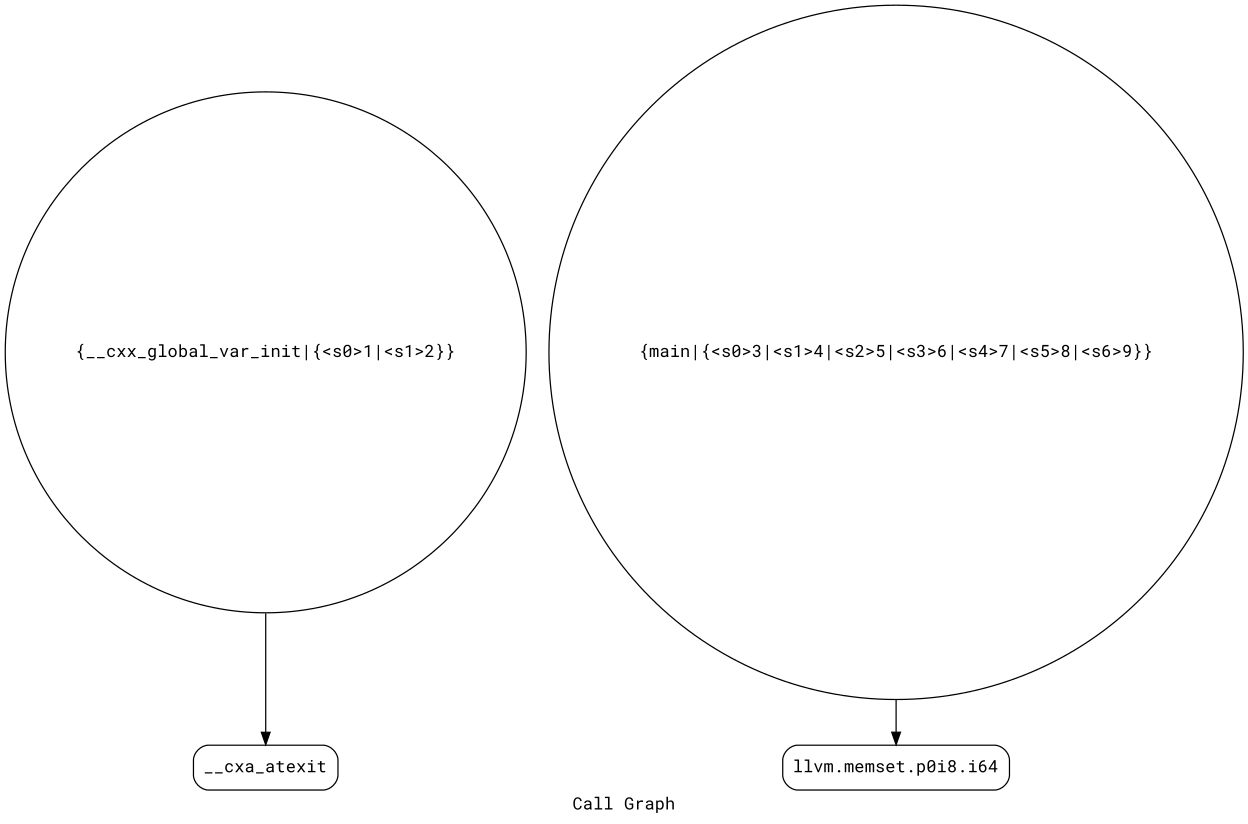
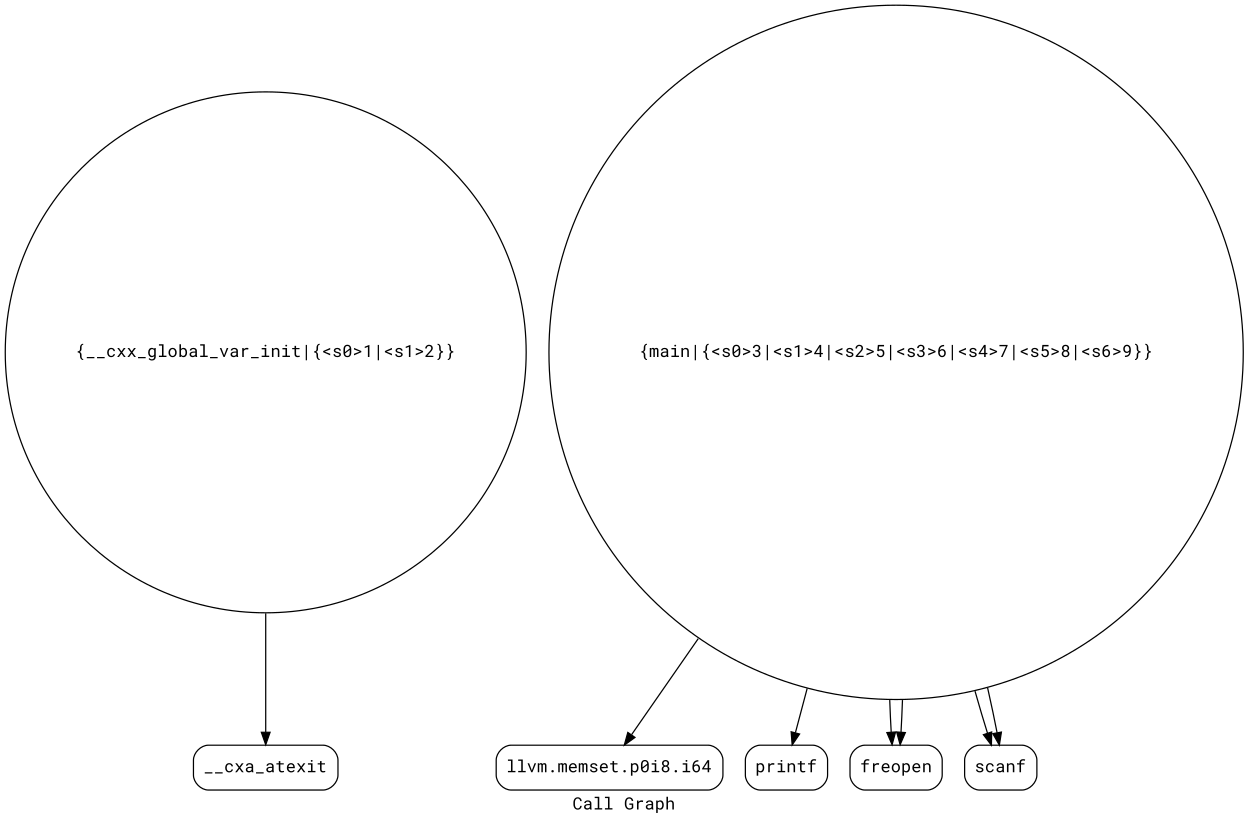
  digraph {
    fontname="Roboto Mono"
    label="Call Graph"
    node [fontname="Roboto Mono" shape=Mrecord]
    edge [color=black fontname="Roboto Mono" tailport=s1]
    n1 [label="{__cxx_global_var_init|{<s0>1|<s1>2}}" shape=circle]
    n2 [label="{__cxa_atexit}"]
    n3 [label="{llvm.memset.p0i8.i64}"]
+   n4 [label="{printf}"]
    n5 [label="{main|{<s0>3|<s1>4|<s2>5|<s3>6|<s4>7|<s5>8|<s6>9}}" shape=circle]
+   n6 [label="{freopen}"]
+   n7 [label="{scanf}"]
    n1 -> n2
    n5 -> n3 [tailport=s4]
+   n5 -> n4 [tailport=s6]
+   n5 -> n6 [tailport=s0]
+   n5 -> n6
+   n5 -> n7 [tailport=s2]
+   n5 -> n7 [tailport=s3]
  }
